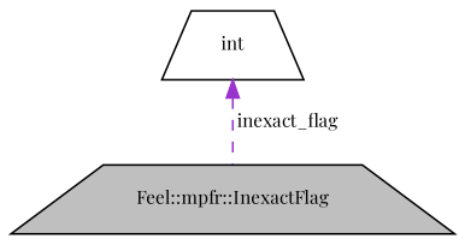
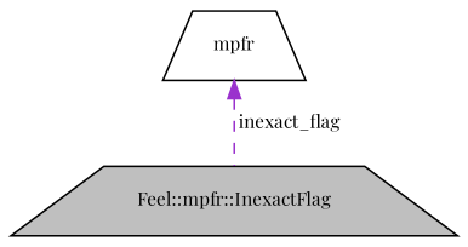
  digraph {
    fontname="Playfair Display"
    node [color=black fontname="Playfair Display" fontsize=10 shape=trapezium style=filled]
    n1 [fillcolor=grey75 fontcolor=black height=0.2 label="Feel::mpfr::InexactFlag" width=0.4]
-   n2 [fillcolor=white height=0.2 label=int width=0.4]
+   n2 [fillcolor=white height=0.2 label=mpfr width=0.4]
    n2 -> n1 [color=darkorchid3 dir=back fontname="Playfair Display" fontsize=10 label=" inexact_flag" labelfontname=Helvetica labelfontsize=10 style=dashed]
  }
